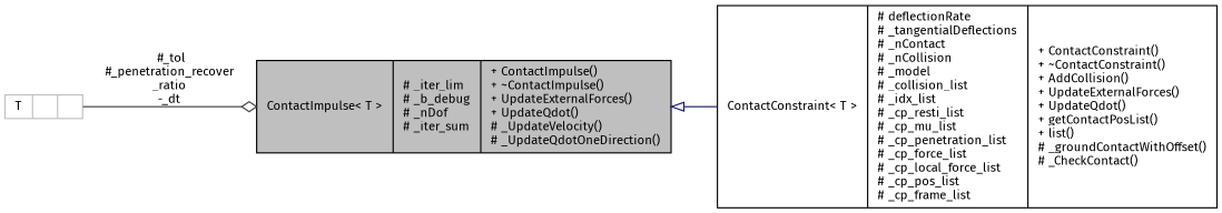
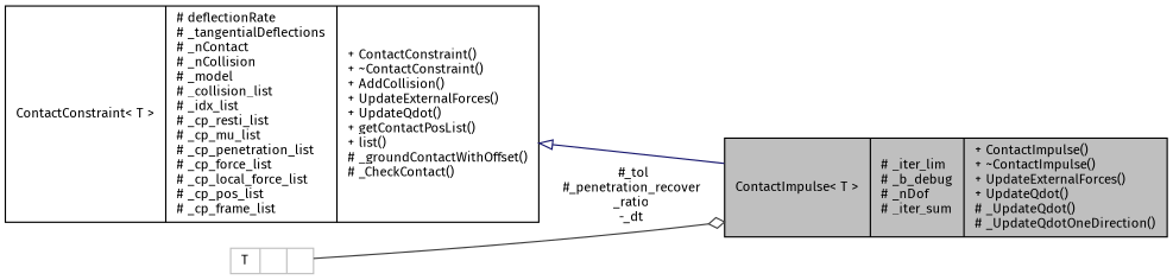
  digraph {
    fontname="Fira Sans"
    rankdir=LR
    node [color=black fillcolor=white fontname="Fira Sans" fontsize=10 shape=record style=filled]
    edge [fontname="Fira Sans" fontsize=10 labelfontname=FreeSans labelfontsize=10 style=solid]
-   n1 [fillcolor=grey75 fontcolor=black height=0.2 label="{ContactImpulse\< T \>\n|# _iter_lim\l# _b_debug\l# _nDof\l# _iter_sum\l|+ ContactImpulse()\l+ ~ContactImpulse()\l+ UpdateExternalForces()\l+ UpdateQdot()\l# _UpdateVelocity()\l# _UpdateQdotOneDirection()\l}" width=0.4]
+   n1 [fillcolor=grey75 fontcolor=black height=0.2 label="{ContactImpulse\< T \>\n|# _iter_lim\l# _b_debug\l# _nDof\l# _iter_sum\l|+ ContactImpulse()\l+ ~ContactImpulse()\l+ UpdateExternalForces()\l+ UpdateQdot()\l# _UpdateQdot()\l# _UpdateQdotOneDirection()\l}" width=0.4]
    n2 [height=0.2 label="{ContactConstraint\< T \>\n|# deflectionRate\l# _tangentialDeflections\l# _nContact\l# _nCollision\l# _model\l# _collision_list\l# _idx_list\l# _cp_resti_list\l# _cp_mu_list\l# _cp_penetration_list\l# _cp_force_list\l# _cp_local_force_list\l# _cp_pos_list\l# _cp_frame_list\l|+ ContactConstraint()\l+ ~ContactConstraint()\l+ AddCollision()\l+ UpdateExternalForces()\l+ UpdateQdot()\l+ getContactPosList()\l+ list()\l# _groundContactWithOffset()\l# _CheckContact()\l}" width=0.4]
    n3 [color=grey75 height=0.2 label="{T\n||}" width=0.4]
-   n1 -> n2 [arrowtail=onormal color=midnightblue dir=back]
+   n2 -> n1 [arrowtail=onormal color=midnightblue dir=back]
    n3 -> n1 [arrowhead=odiamond color=grey25 label=" #_tol\n#_penetration_recover\l_ratio\n-_dt"]
  }
